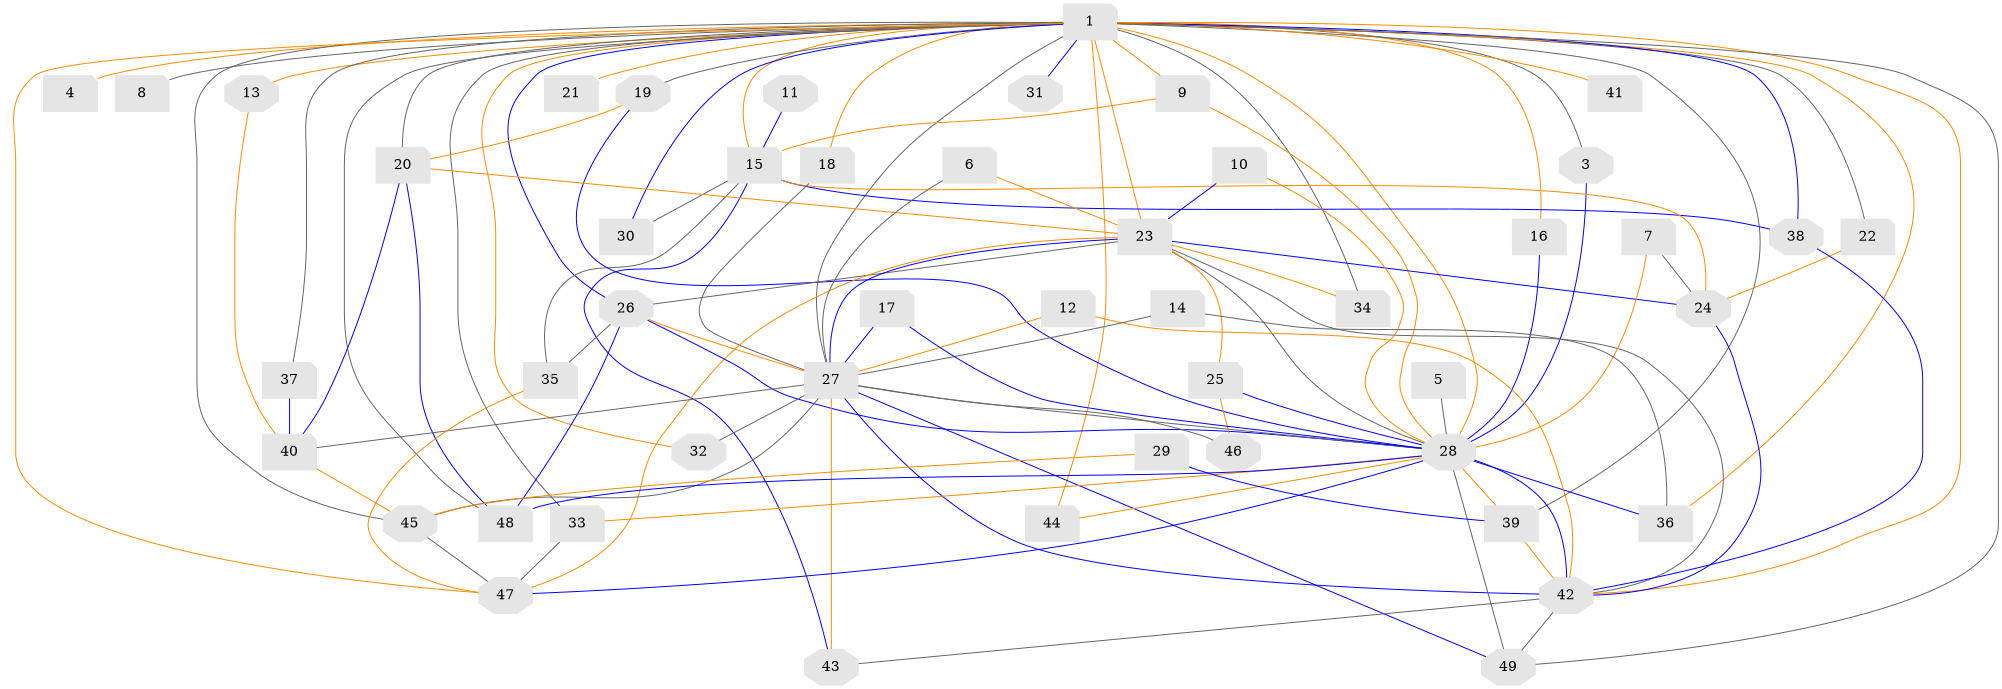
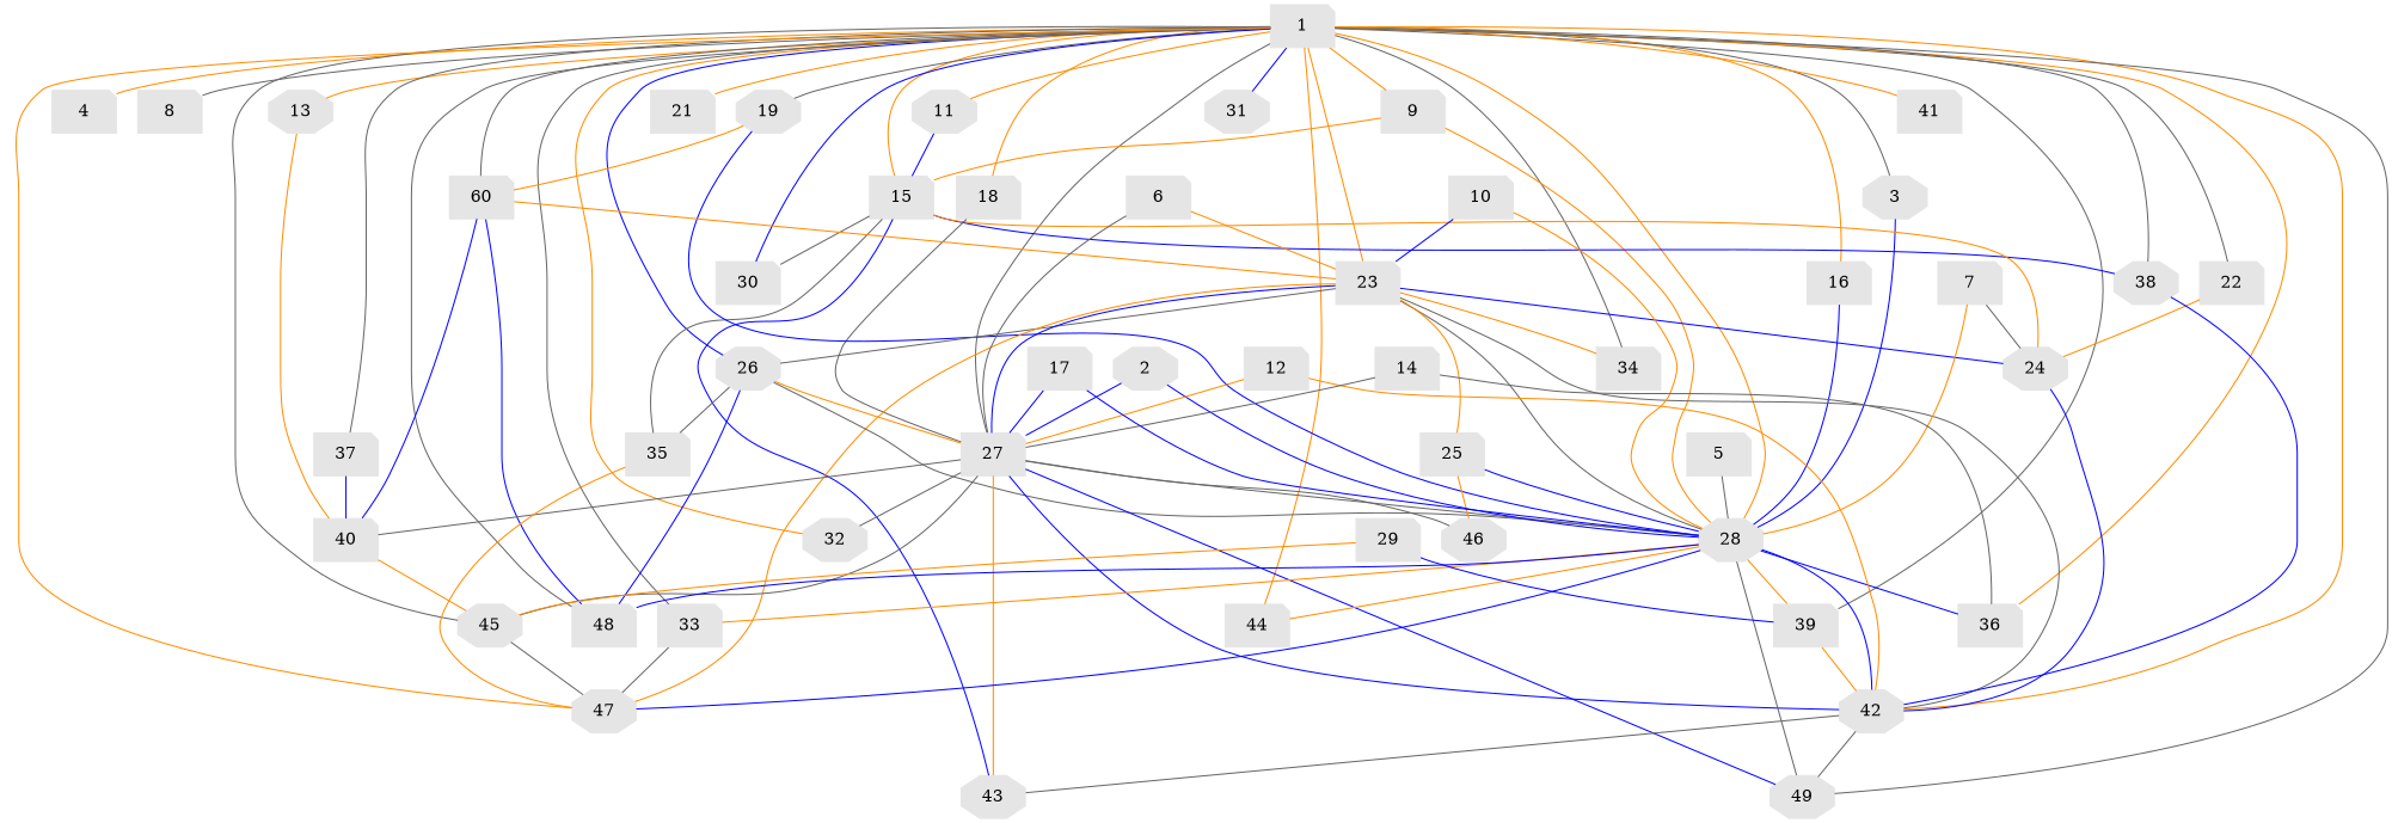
  graph {
    node [color=gray90 shape=note style=filled]
    edge [color=darkorange weight=1.0]
    3 [shape=octagon]
    1
    4
    8
    9
    11 [shape=octagon]
    13 [shape=octagon]
    15
    16
    18
    19 [shape=octagon]
-   20
+   20 [label=60]
    21
    22
    23
    26 [shape=octagon]
    27
    28 [shape=octagon]
    30
    31 [shape=octagon]
    32 [shape=octagon]
    33
    34
    36
    37
    38 [shape=octagon]
    39
    41
    42 [shape=octagon]
    44
    45 [shape=octagon]
    48
    49 [shape=octagon]
    47 [shape=octagon]
    40
    24 [shape=octagon]
    35
    43 [shape=octagon]
    25
    46 [shape=octagon]
+   2 [shape=octagon]
    5
    6
    7
    10
    12
    14
    17
    29
    3 -- 28 [color=blue]
    1 -- 3 [color=gray40]
    1 -- 4
    1 -- 8 [color=gray40 weight=2.0]
    1 -- 9
+   1 -- 11
    1 -- 13 [weight=2.0]
    1 -- 15 [weight=3.0]
    1 -- 16
    1 -- 18
    1 -- 19 [color=gray40]
    1 -- 20 [color=gray40 weight=2.0]
    1 -- 21 [weight=2.0]
    1 -- 22 [color=gray40]
    1 -- 23 [weight=5.0]
    1 -- 26 [color=blue]
    1 -- 27 [color=gray40 weight=8.0]
    1 -- 28 [weight=8.0]
    1 -- 30 [color=blue]
    1 -- 31 [color=blue]
    1 -- 32
    1 -- 33 [color=gray40]
    1 -- 34 [color=gray40 weight=3.0]
    1 -- 36 [weight=2.0]
    1 -- 37 [color=gray40]
-   1 -- 38 [color=blue weight=2.0]
+   1 -- 38 [color=gray40 weight=2.0]
    1 -- 39 [color=gray40 weight=2.0]
    1 -- 41 [weight=2.0]
    1 -- 42 [weight=4.0]
    1 -- 44
    1 -- 45 [color=gray40 weight=2.0]
    1 -- 48 [color=gray40]
    1 -- 49 [color=gray40]
    1 -- 47
    9 -- 15
    9 -- 28
    11 -- 15 [color=blue]
    13 -- 40
    15 -- 30 [color=gray40]
    15 -- 38 [color=blue]
    15 -- 24 [weight=3.0]
    15 -- 35 [color=gray40]
    15 -- 43 [color=blue]
    16 -- 28 [color=blue]
    18 -- 27 [color=gray40]
    19 -- 20
    19 -- 28 [color=blue]
    20 -- 23
    20 -- 48 [color=blue]
    20 -- 40 [color=blue weight=2.0]
    22 -- 24
    23 -- 26 [color=gray40]
    23 -- 27 [color=blue weight=2.0]
    23 -- 28 [color=gray40 weight=2.0]
    23 -- 34
    23 -- 42 [color=gray40]
    23 -- 47
    23 -- 24 [color=blue]
    23 -- 25
    26 -- 27
-   26 -- 28 [color=blue]
+   26 -- 28 [color=gray40]
    26 -- 48 [color=blue]
    26 -- 35 [color=gray40]
    27 -- 28 [color=gray40 weight=4.0]
    27 -- 32 [color=gray40]
    27 -- 42 [color=blue weight=2.0]
    27 -- 45 [color=gray40]
    27 -- 49 [color=blue]
    27 -- 40 [color=gray40]
    27 -- 43
    27 -- 46 [color=gray40]
    28 -- 33
    28 -- 36 [color=blue weight=2.0]
    28 -- 39
    28 -- 42 [color=blue weight=4.0]
    28 -- 44
    28 -- 48 [color=blue weight=2.0]
    28 -- 49 [color=gray40]
    28 -- 47 [color=blue]
    33 -- 47 [color=gray40]
    37 -- 40 [color=blue]
    38 -- 42 [color=blue]
    39 -- 42
    42 -- 49 [color=gray40]
    42 -- 43 [color=gray40]
    45 -- 47 [color=gray40]
    40 -- 45
    24 -- 42 [color=blue]
    35 -- 47
    25 -- 28 [color=blue weight=2.0]
    25 -- 46
+   2 -- 27 [color=blue]
+   2 -- 28 [color=blue]
    5 -- 28 [color=gray40]
    6 -- 23
    6 -- 27 [color=gray40]
    7 -- 28 [weight=2.0]
    7 -- 24 [color=gray40]
    10 -- 23 [color=blue]
    10 -- 28
    12 -- 27
    12 -- 42
    14 -- 27 [color=gray40]
    14 -- 36 [color=gray40]
    17 -- 27 [color=blue]
    17 -- 28 [color=blue]
    29 -- 39 [color=blue]
    29 -- 45
  }
